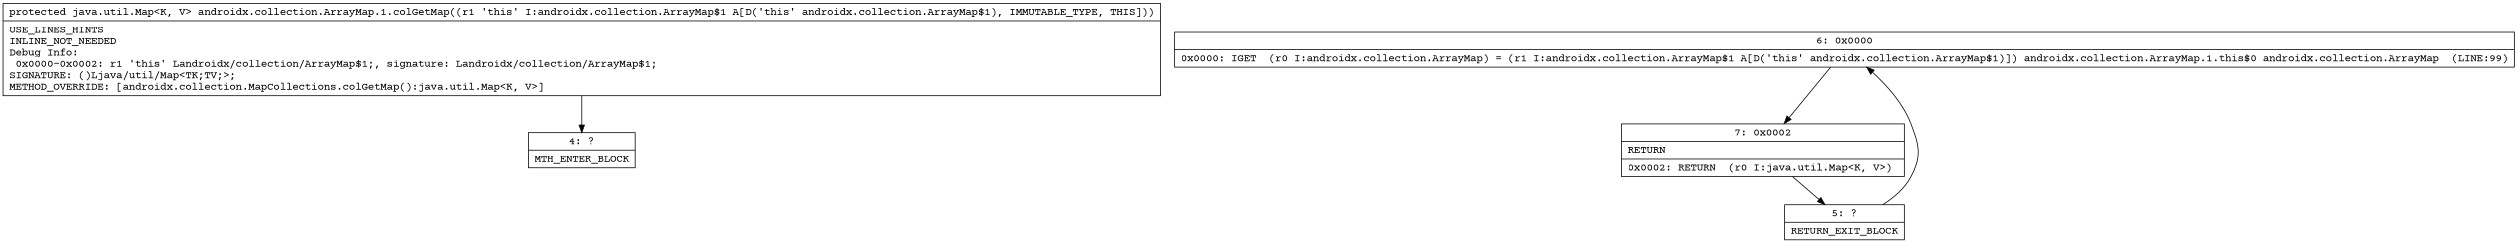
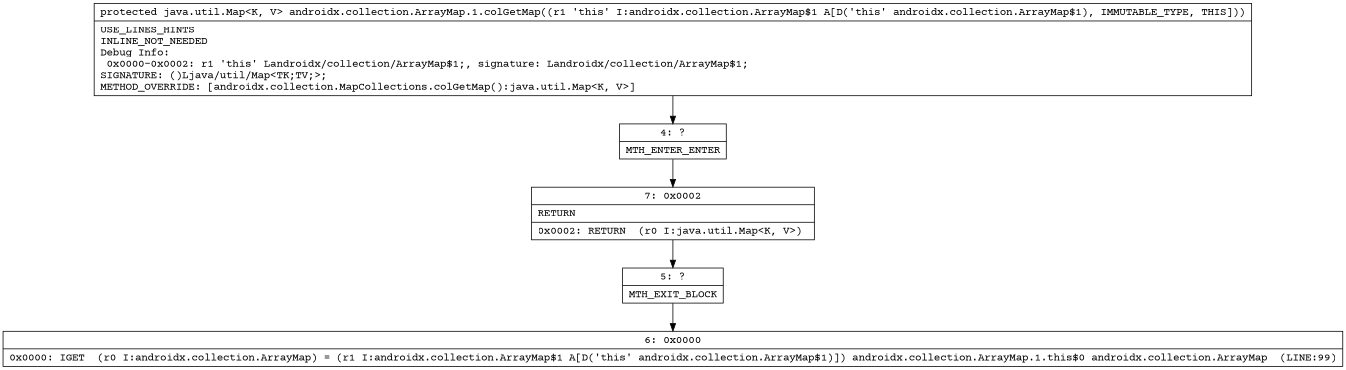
  digraph {
    fontname="Courier Prime"
    node [fontname="Courier Prime" shape=record]
    edge [fontname="Courier Prime"]
-   n1 [label="{4\:\ ?|MTH_ENTER_BLOCK\l}"]
+   n1 [label="{4\:\ ?|MTH_ENTER_ENTER\l}"]
    n2 [label="{6\:\ 0x0000|0x0000: IGET  (r0 I:androidx.collection.ArrayMap) = (r1 I:androidx.collection.ArrayMap$1 A[D('this' androidx.collection.ArrayMap$1)]) androidx.collection.ArrayMap.1.this$0 androidx.collection.ArrayMap  (LINE:99)\l}"]
    n3 [label="{7\:\ 0x0002|RETURN\l|0x0002: RETURN  (r0 I:java.util.Map\<K, V\>) \l}"]
-   n4 [label="{5\:\ ?|RETURN_EXIT_BLOCK\l}"]
+   n4 [label="{5\:\ ?|MTH_EXIT_BLOCK\l}"]
    n5 [label="{protected java.util.Map\<K, V\> androidx.collection.ArrayMap.1.colGetMap((r1 'this' I:androidx.collection.ArrayMap$1 A[D('this' androidx.collection.ArrayMap$1), IMMUTABLE_TYPE, THIS]))  | USE_LINES_HINTS\lINLINE_NOT_NEEDED\lDebug Info:\l  0x0000\-0x0002: r1 'this' Landroidx\/collection\/ArrayMap$1;, signature: Landroidx\/collection\/ArrayMap$1;\lSIGNATURE: ()Ljava\/util\/Map\<TK;TV;\>;\lMETHOD_OVERRIDE: [androidx.collection.MapCollections.colGetMap():java.util.Map\<K, V\>]\l}"]
-   n2 -> n3
+   n1 -> n3
    n3 -> n4
    n4 -> n2
    n5 -> n1
  }
